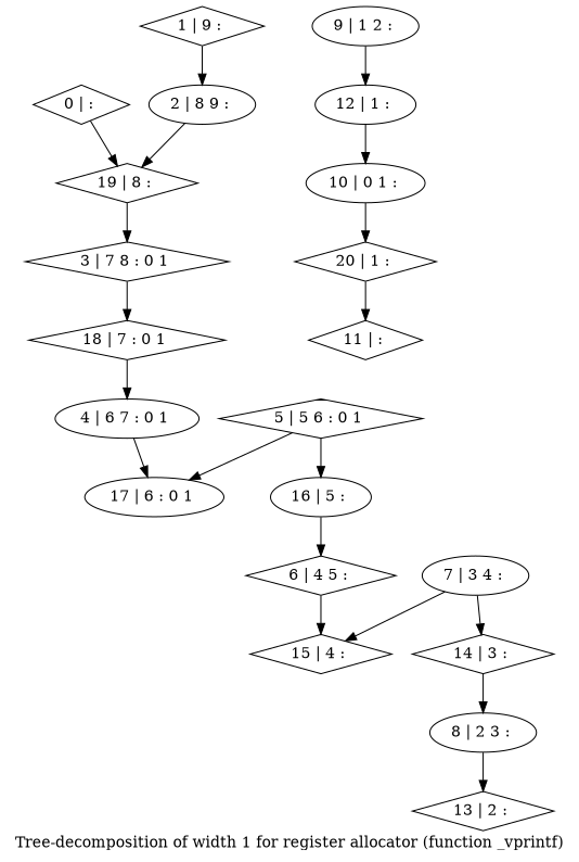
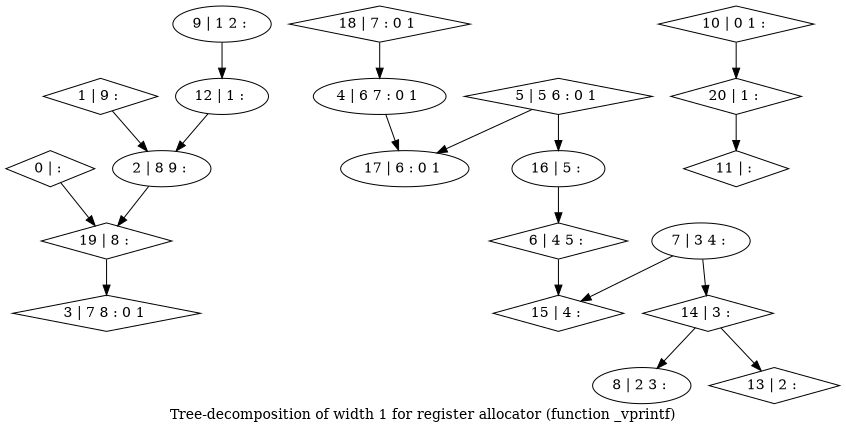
  digraph {
    label="Tree-decomposition of width 1 for register allocator (function _vprintf)"
    node [shape=diamond]
    n1 [label="0 | : "]
    n2 [label="19 | 8 : "]
    n3 [label="1 | 9 : "]
    n4 [label="2 | 8 9 : " shape=ellipse]
    n5 [label="3 | 7 8 : 0 1 "]
    n6 [label="18 | 7 : 0 1 "]
    n7 [label="4 | 6 7 : 0 1 " shape=ellipse]
    n8 [label="17 | 6 : 0 1 " shape=ellipse]
    n9 [label="5 | 5 6 : 0 1 "]
    n10 [label="16 | 5 : " shape=ellipse]
    n11 [label="6 | 4 5 : "]
    n12 [label="15 | 4 : "]
    n13 [label="7 | 3 4 : " shape=ellipse]
    n14 [label="14 | 3 : "]
    n15 [label="8 | 2 3 : " shape=ellipse]
    n16 [label="13 | 2 : "]
    n17 [label="9 | 1 2 : " shape=ellipse]
    n18 [label="12 | 1 : " shape=ellipse]
-   n19 [label="10 | 0 1 : " shape=ellipse]
+   n19 [label="10 | 0 1 : "]
    n20 [label="20 | 1 : "]
    n21 [label="11 | : "]
    n1 -> n2
    n2 -> n5
    n3 -> n4
    n4 -> n2
-   n5 -> n6
    n6 -> n7
    n7 -> n8
    n9 -> n8
    n9 -> n10
    n10 -> n11
    n11 -> n12
    n13 -> n12
    n13 -> n14
    n14 -> n15
-   n15 -> n16
+   n14 -> n16
    n17 -> n18
-   n18 -> n19
+   n18 -> n4
    n19 -> n20
    n20 -> n21
  }
